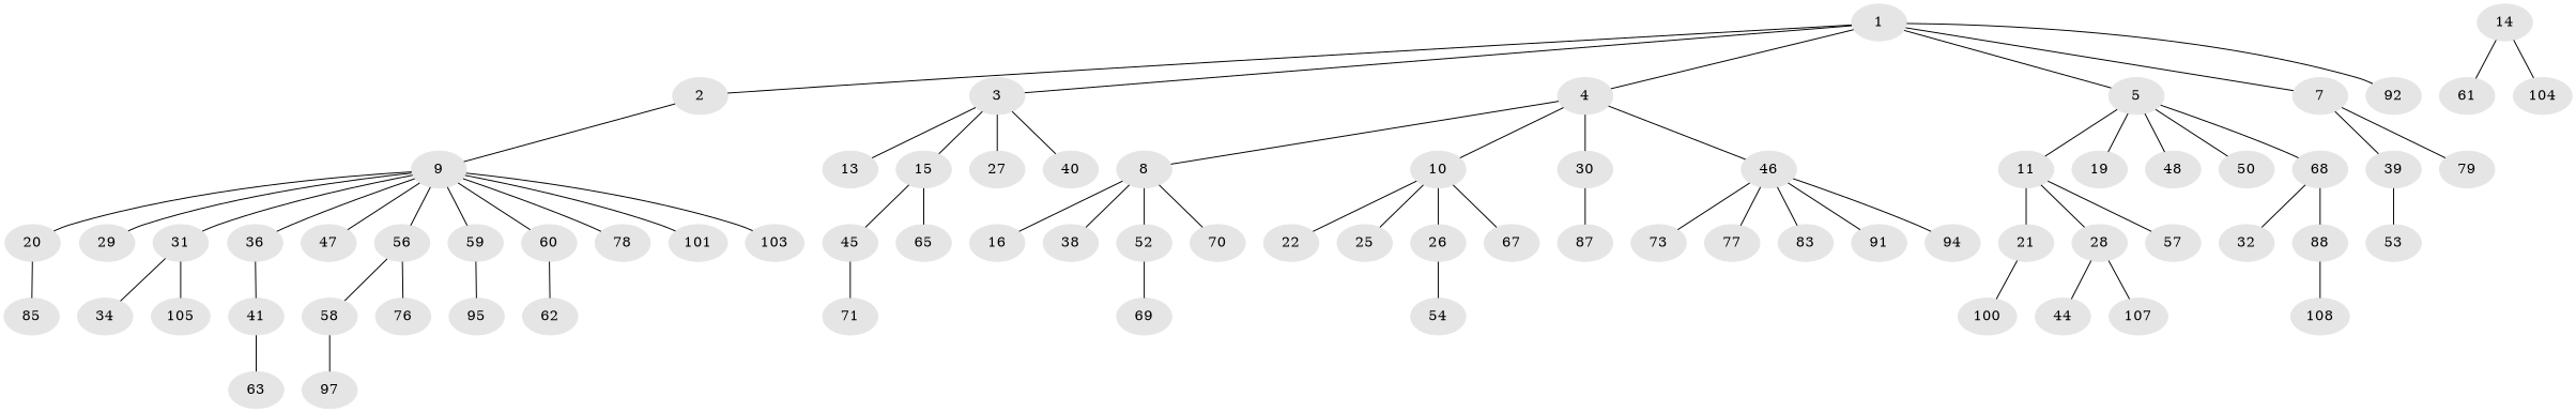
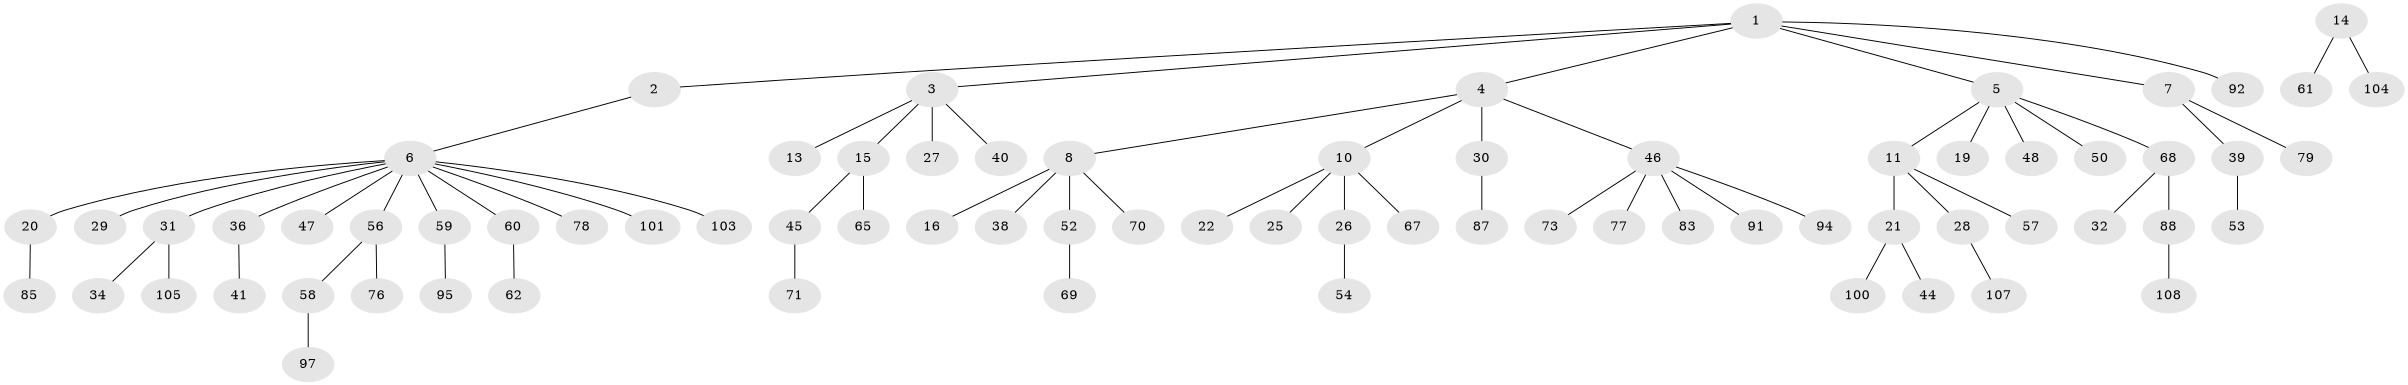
  graph {
    node [color=gray90 style=filled]
    1 [super="+49"]
    2 [super="+17"]
    3 [super="+35"]
    4 [super="+24"]
    5 [super="+18"]
    7 [super="+42"]
    92
-   6 [super="+9" label=9]
+   6 [super="+9"]
    13
    15
    27 [super="+51"]
    40 [super="+96"]
    8 [super="+12"]
    10 [super="+106"]
    30 [super="+33"]
    46 [super="+55"]
    11 [super="+23"]
    19
    48
    50
    68 [super="+81"]
    39 [super="+102"]
    79
    20 [super="+66"]
    29
    31 [super="+32"]
    36
    47 [super="+109"]
    56
    59 [super="+99"]
    60 [super="+89"]
    78
    101
    103
    45 [super="+74"]
    65
    16
    38
    52 [super="+84"]
    70
    22
    25
    26 [super="+98"]
    67
    87
    73
    77
    83
    91
    94
    21 [super="+37"]
    28 [super="+43"]
    57 [super="+85"]
    n54 [label=32]
    88 [super="+90"]
    14 [super="+75"]
    61
    104
    n59 [label=85]
    34
    105
    41
    58
    76 [super="+93"]
    95
    62 [super="+64"]
    53
    69
    54
    100
    44
    107
    71 [super="+86"]
-   63 [super="+72"]
    97
    108
    1 -- 2
    1 -- 3
    1 -- 4
    1 -- 5
    1 -- 7
    1 -- 92
    2 -- 6
    3 -- 13
    3 -- 15
    3 -- 27
    3 -- 40
    4 -- 8
    4 -- 10
    4 -- 30
    4 -- 46
    5 -- 11
    5 -- 19
    5 -- 48
    5 -- 50
    5 -- 68
    7 -- 39
    7 -- 79
    6 -- 20
    6 -- 29
    6 -- 31
    6 -- 36
    6 -- 47
    6 -- 56
    6 -- 59
    6 -- 60
    6 -- 78
    6 -- 101
    6 -- 103
    15 -- 45
    15 -- 65
    8 -- 16
    8 -- 38
    8 -- 52
    8 -- 70
    10 -- 22
    10 -- 25
    10 -- 26
    10 -- 67
    30 -- 87
    46 -- 73
    46 -- 77
    46 -- 83
    46 -- 91
    46 -- 94
    11 -- 21
    11 -- 28
    11 -- 57
    68 -- n54
    68 -- 88
    39 -- 53
    20 -- n59
    31 -- 34
    31 -- 105
    36 -- 41
    56 -- 58
    56 -- 76
    59 -- 95
    60 -- 62
    45 -- 71
    52 -- 69
    26 -- 54
    21 -- 100
-   28 -- 44
+   21 -- 44
    28 -- 107
    88 -- 108
    14 -- 61
    14 -- 104
-   41 -- 63
    58 -- 97
  }
